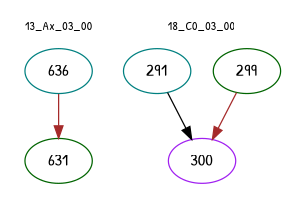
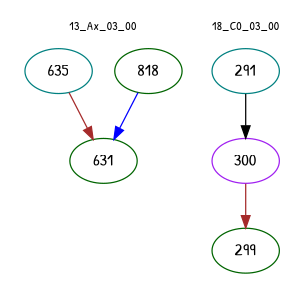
  digraph {
    fontname="Patrick Hand"
    node [color=darkgreen fontname="Patrick Hand"]
    edge [color=brown fontname="Patrick Hand"]
+   n1 [label=818]
    n2 [label=631]
-   n3 [color=teal label=636]
+   n3 [color=teal label=635]
    n4 [label=299]
    n5 [color=purple label=300]
    n6 [color=teal label=291]
    subgraph cluster_1 {
      color=white
      fontsize=10
      label="13_Ax_03_00"
+     n1
      n2
      n3
    }
    subgraph cluster_2 {
      color=white
      fontsize=10
      label="18_C0_03_00"
      n4
      n5
      n6
    }
+   n1 -> n2 [color=blue]
    n3 -> n2
-   n4 -> n5
+   n5 -> n4
    n6 -> n5 [color=black]
  }
